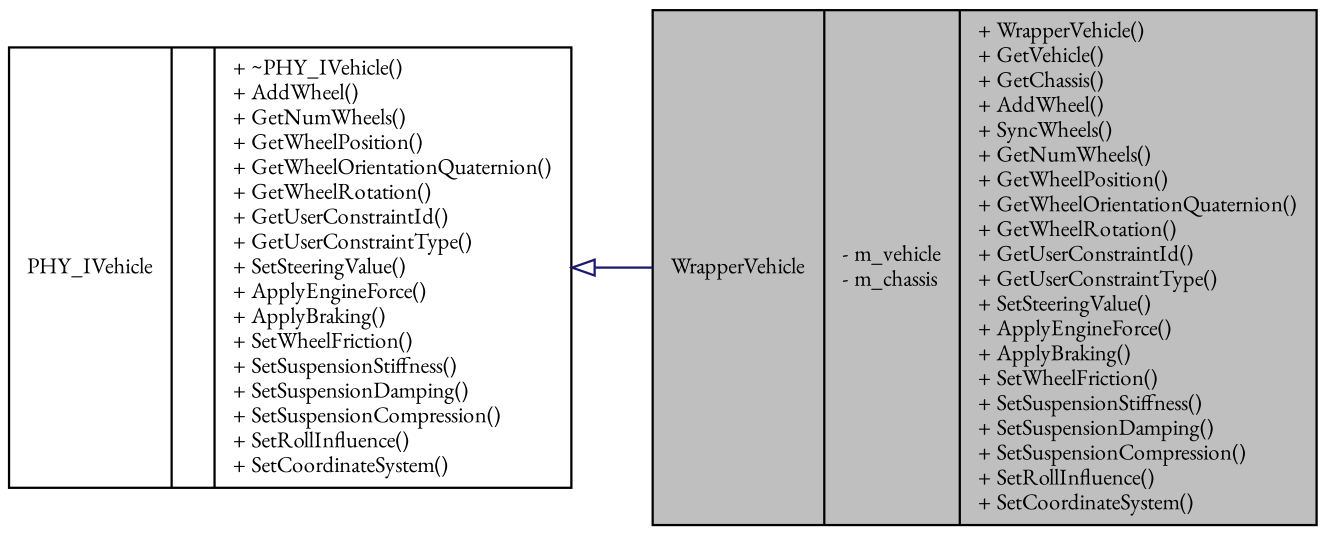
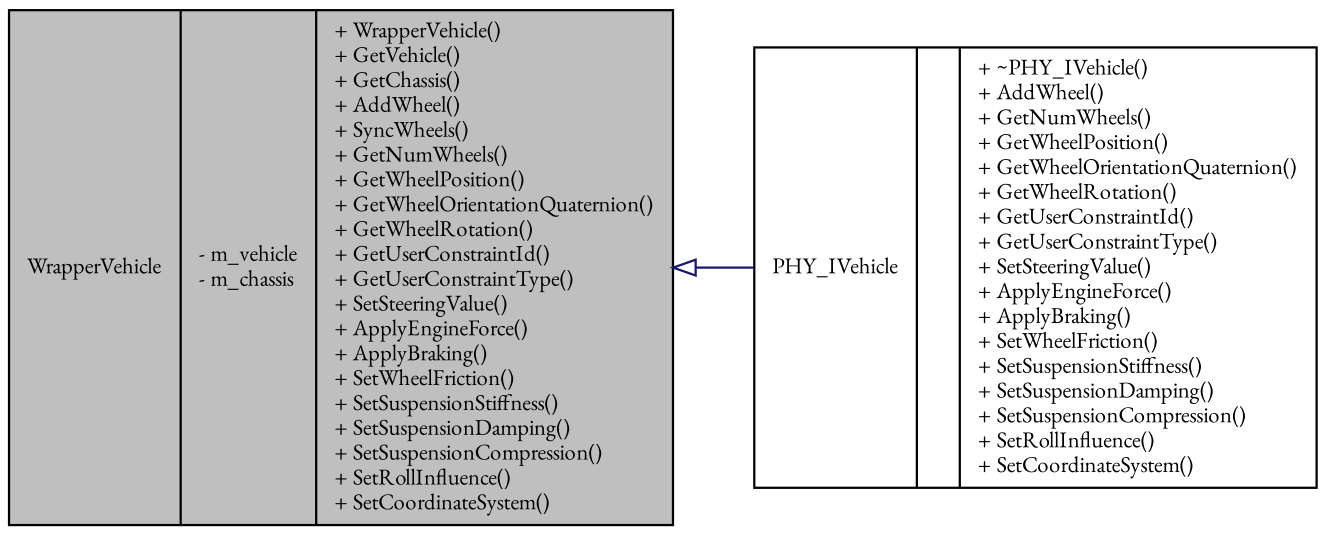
  digraph {
    rankdir=LR
    fontname="EB Garamond"
    node [color=black fontname="EB Garamond" fontsize=10 shape=record style=filled]
    n1 [fillcolor=grey75 fontcolor=black height=0.2 label="{WrapperVehicle\n|- m_vehicle\l- m_chassis\l|+ WrapperVehicle()\l+ GetVehicle()\l+ GetChassis()\l+ AddWheel()\l+ SyncWheels()\l+ GetNumWheels()\l+ GetWheelPosition()\l+ GetWheelOrientationQuaternion()\l+ GetWheelRotation()\l+ GetUserConstraintId()\l+ GetUserConstraintType()\l+ SetSteeringValue()\l+ ApplyEngineForce()\l+ ApplyBraking()\l+ SetWheelFriction()\l+ SetSuspensionStiffness()\l+ SetSuspensionDamping()\l+ SetSuspensionCompression()\l+ SetRollInfluence()\l+ SetCoordinateSystem()\l}" width=0.4]
    n2 [fillcolor=white height=0.2 label="{PHY_IVehicle\n||+ ~PHY_IVehicle()\l+ AddWheel()\l+ GetNumWheels()\l+ GetWheelPosition()\l+ GetWheelOrientationQuaternion()\l+ GetWheelRotation()\l+ GetUserConstraintId()\l+ GetUserConstraintType()\l+ SetSteeringValue()\l+ ApplyEngineForce()\l+ ApplyBraking()\l+ SetWheelFriction()\l+ SetSuspensionStiffness()\l+ SetSuspensionDamping()\l+ SetSuspensionCompression()\l+ SetRollInfluence()\l+ SetCoordinateSystem()\l}" width=0.4]
-   n2 -> n1 [arrowtail=empty color=midnightblue dir=back fontname="EB Garamond" fontsize=10 labelfontname=Helvetica labelfontsize=10 style=solid]
+   n1 -> n2 [arrowtail=empty color=midnightblue dir=back fontname="EB Garamond" fontsize=10 labelfontname=Helvetica labelfontsize=10 style=solid]
  }
